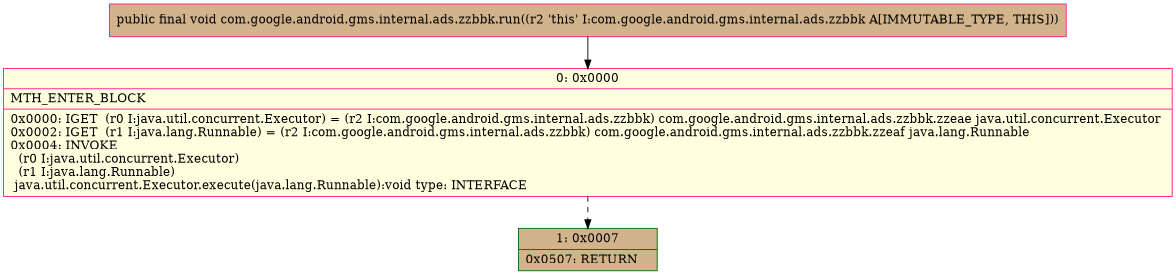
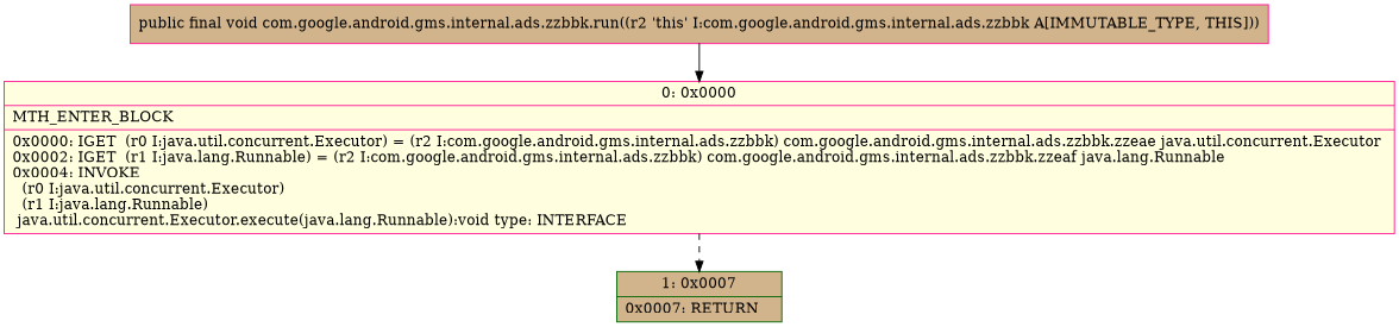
  digraph {
    node [shape=record style=filled fillcolor=tan color=deeppink]
    n1 [label="{0\:\ 0x0000|MTH_ENTER_BLOCK\l|0x0000: IGET  (r0 I:java.util.concurrent.Executor) = (r2 I:com.google.android.gms.internal.ads.zzbbk) com.google.android.gms.internal.ads.zzbbk.zzeae java.util.concurrent.Executor \l0x0002: IGET  (r1 I:java.lang.Runnable) = (r2 I:com.google.android.gms.internal.ads.zzbbk) com.google.android.gms.internal.ads.zzbbk.zzeaf java.lang.Runnable \l0x0004: INVOKE  \l  (r0 I:java.util.concurrent.Executor)\l  (r1 I:java.lang.Runnable)\l java.util.concurrent.Executor.execute(java.lang.Runnable):void type: INTERFACE \l}" fillcolor=lightyellow]
-   n2 [label="{1\:\ 0x0007|0x0507: RETURN   \l}" color=darkgreen]
+   n2 [label="{1\:\ 0x0007|0x0007: RETURN   \l}" color=darkgreen]
    n3 [label="{public final void com.google.android.gms.internal.ads.zzbbk.run((r2 'this' I:com.google.android.gms.internal.ads.zzbbk A[IMMUTABLE_TYPE, THIS])) }"]
    n1 -> n2 [style=dashed]
    n3 -> n1 [style=solid]
  }
